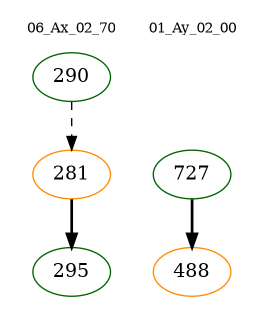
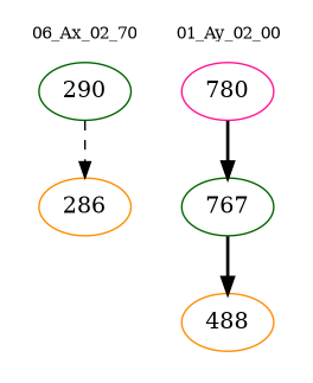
  digraph {
    node [color=darkgreen]
    edge [color=black style=bold]
    n1 [label=290]
-   n2 [color=darkorange label=281]
-   n3 [label=295]
-   n5 [label=727]
+   n2 [color=darkorange label=286]
+   n4 [color=deeppink label=780]
+   n5 [label=767]
    n6 [color=darkorange label=488]
    subgraph cluster_1 {
      color=white
      fontsize=10
      label="06_Ax_02_70"
      n1
      n2
-     n3
    }
    subgraph cluster_2 {
      color=white
      fontsize=10
      label="01_Ay_02_00"
+     n4
      n5
      n6
    }
    n1 -> n2 [style=dashed]
-   n2 -> n3
+   n4 -> n5
    n5 -> n6
  }
